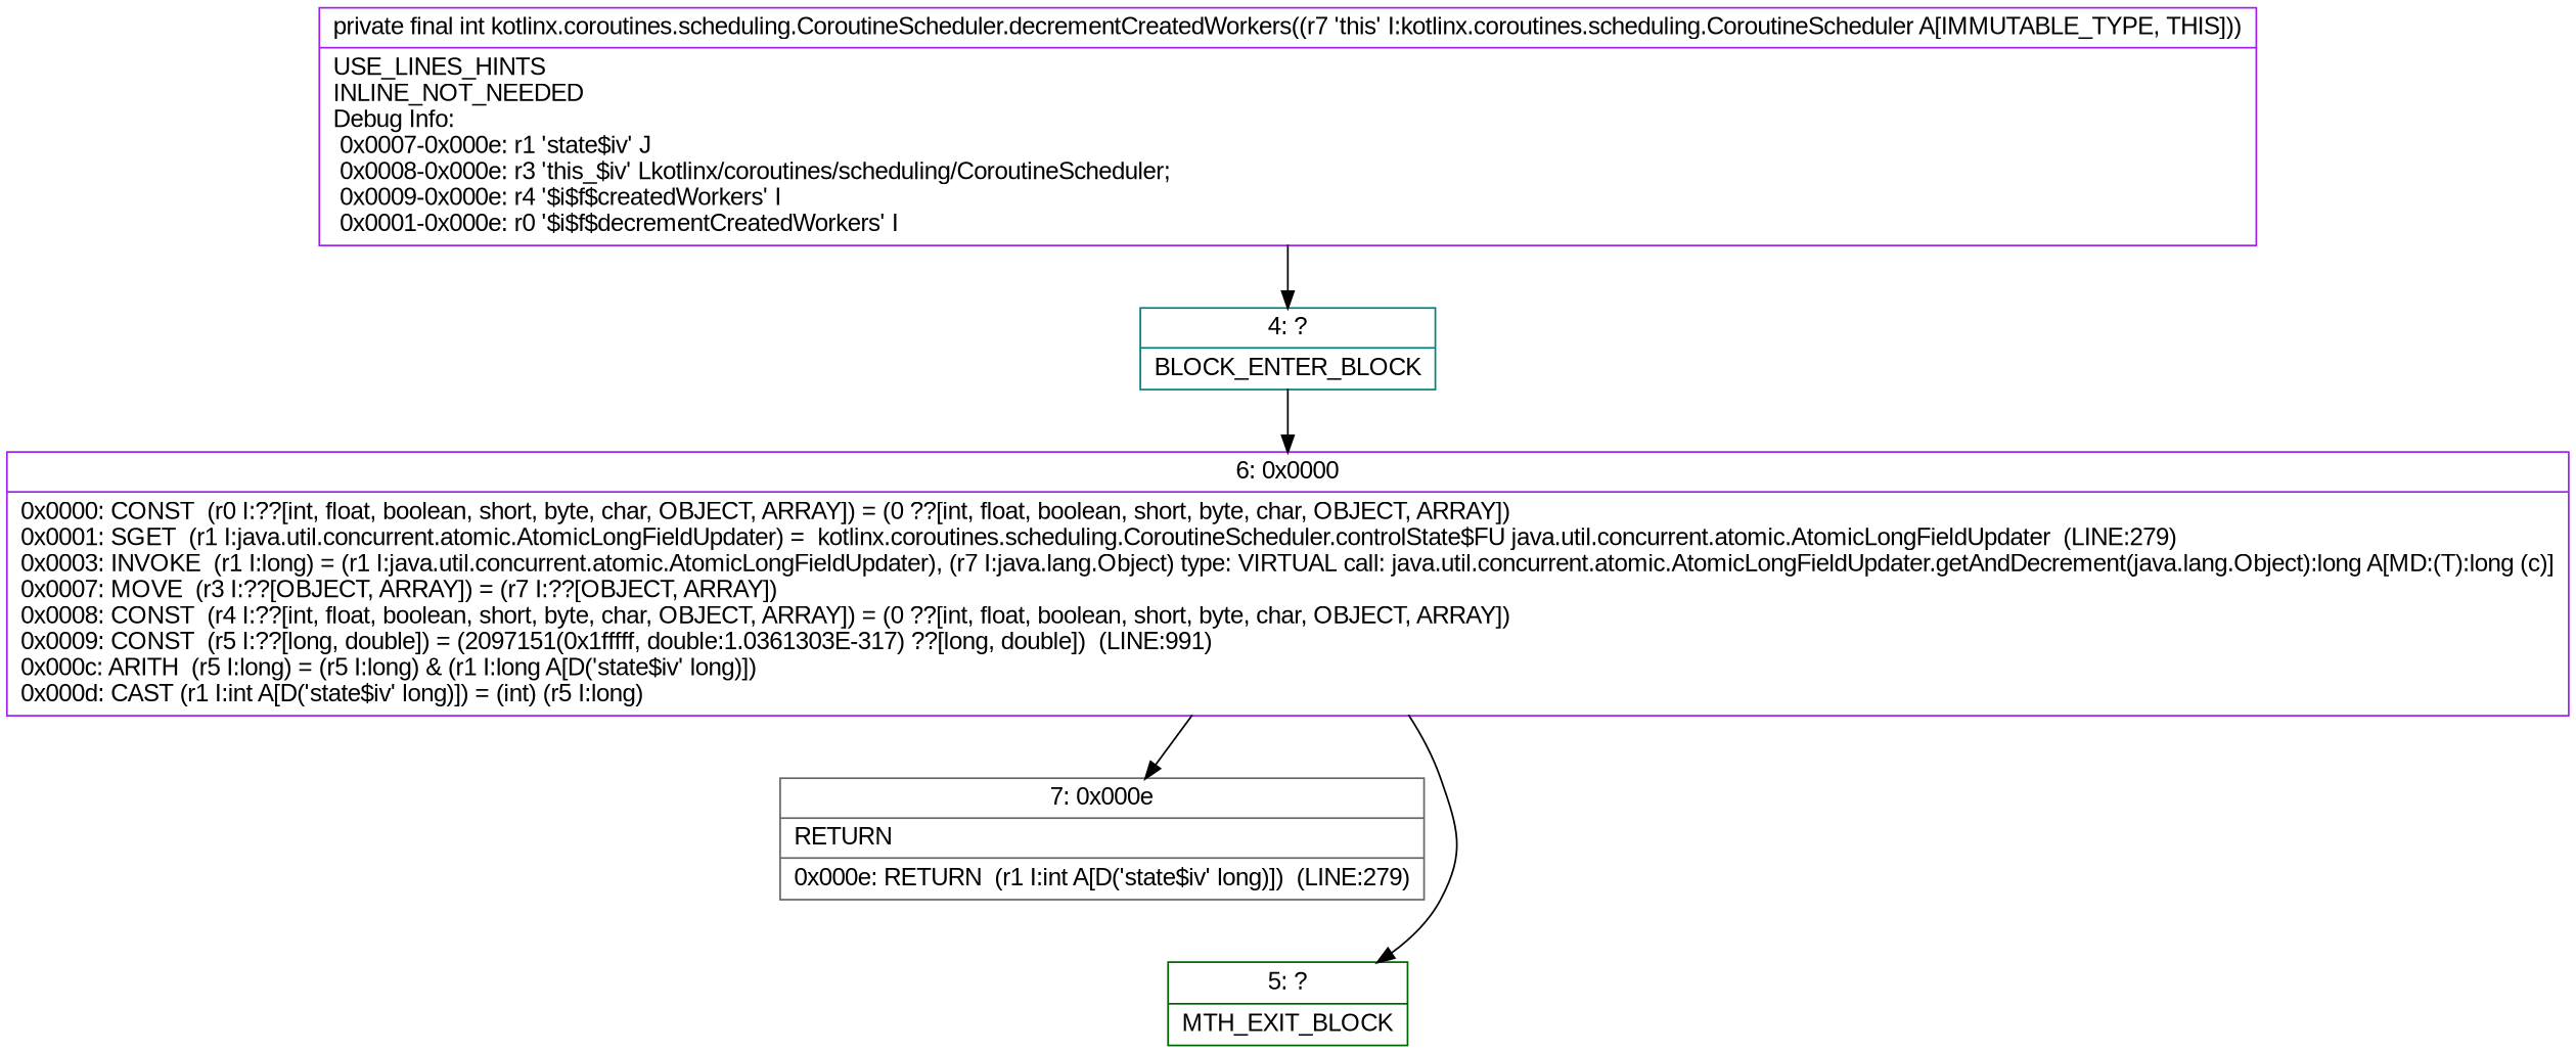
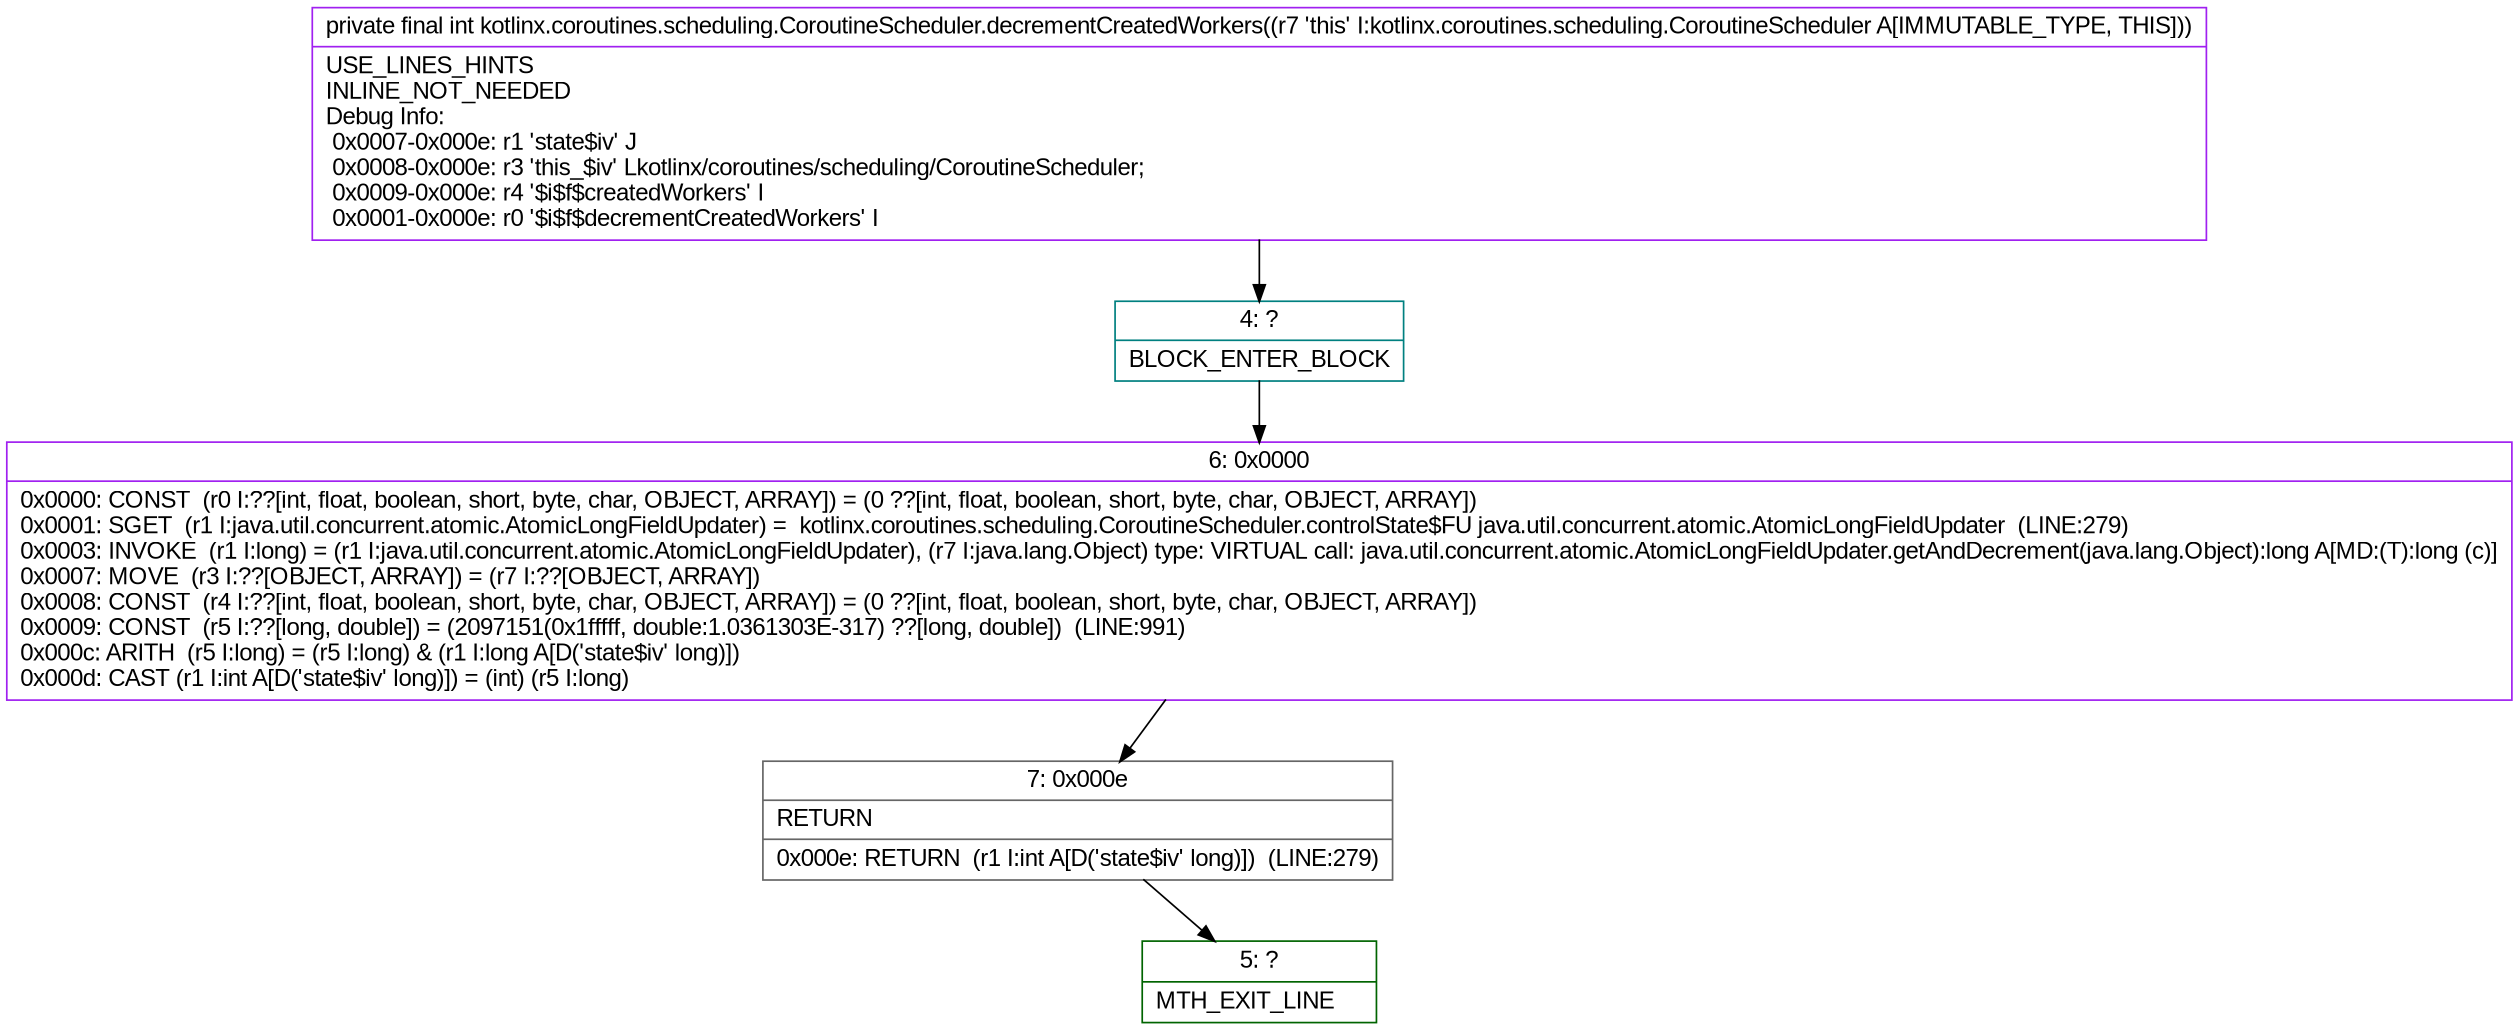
  digraph {
    fontname="Liberation Sans"
    node [color=purple fontname="Liberation Sans" shape=record]
    edge [fontname="Liberation Sans"]
    n1 [color=teal label="{4\:\ ?|BLOCK_ENTER_BLOCK\l}"]
    n2 [label="{6\:\ 0x0000|0x0000: CONST  (r0 I:??[int, float, boolean, short, byte, char, OBJECT, ARRAY]) = (0 ??[int, float, boolean, short, byte, char, OBJECT, ARRAY]) \l0x0001: SGET  (r1 I:java.util.concurrent.atomic.AtomicLongFieldUpdater) =  kotlinx.coroutines.scheduling.CoroutineScheduler.controlState$FU java.util.concurrent.atomic.AtomicLongFieldUpdater  (LINE:279)\l0x0003: INVOKE  (r1 I:long) = (r1 I:java.util.concurrent.atomic.AtomicLongFieldUpdater), (r7 I:java.lang.Object) type: VIRTUAL call: java.util.concurrent.atomic.AtomicLongFieldUpdater.getAndDecrement(java.lang.Object):long A[MD:(T):long (c)]\l0x0007: MOVE  (r3 I:??[OBJECT, ARRAY]) = (r7 I:??[OBJECT, ARRAY]) \l0x0008: CONST  (r4 I:??[int, float, boolean, short, byte, char, OBJECT, ARRAY]) = (0 ??[int, float, boolean, short, byte, char, OBJECT, ARRAY]) \l0x0009: CONST  (r5 I:??[long, double]) = (2097151(0x1fffff, double:1.0361303E\-317) ??[long, double])  (LINE:991)\l0x000c: ARITH  (r5 I:long) = (r5 I:long) & (r1 I:long A[D('state$iv' long)]) \l0x000d: CAST (r1 I:int A[D('state$iv' long)]) = (int) (r5 I:long) \l}"]
    n3 [color=gray40 label="{7\:\ 0x000e|RETURN\l|0x000e: RETURN  (r1 I:int A[D('state$iv' long)])  (LINE:279)\l}"]
-   n4 [color=darkgreen label="{5\:\ ?|MTH_EXIT_BLOCK\l}"]
+   n4 [color=darkgreen label="{5\:\ ?|MTH_EXIT_LINE\l}"]
    n5 [label="{private final int kotlinx.coroutines.scheduling.CoroutineScheduler.decrementCreatedWorkers((r7 'this' I:kotlinx.coroutines.scheduling.CoroutineScheduler A[IMMUTABLE_TYPE, THIS]))  | USE_LINES_HINTS\lINLINE_NOT_NEEDED\lDebug Info:\l  0x0007\-0x000e: r1 'state$iv' J\l  0x0008\-0x000e: r3 'this_$iv' Lkotlinx\/coroutines\/scheduling\/CoroutineScheduler;\l  0x0009\-0x000e: r4 '$i$f$createdWorkers' I\l  0x0001\-0x000e: r0 '$i$f$decrementCreatedWorkers' I\l}"]
    n1 -> n2
    n2 -> n3
-   n2 -> n4
+   n3 -> n4
    n5 -> n1
  }
